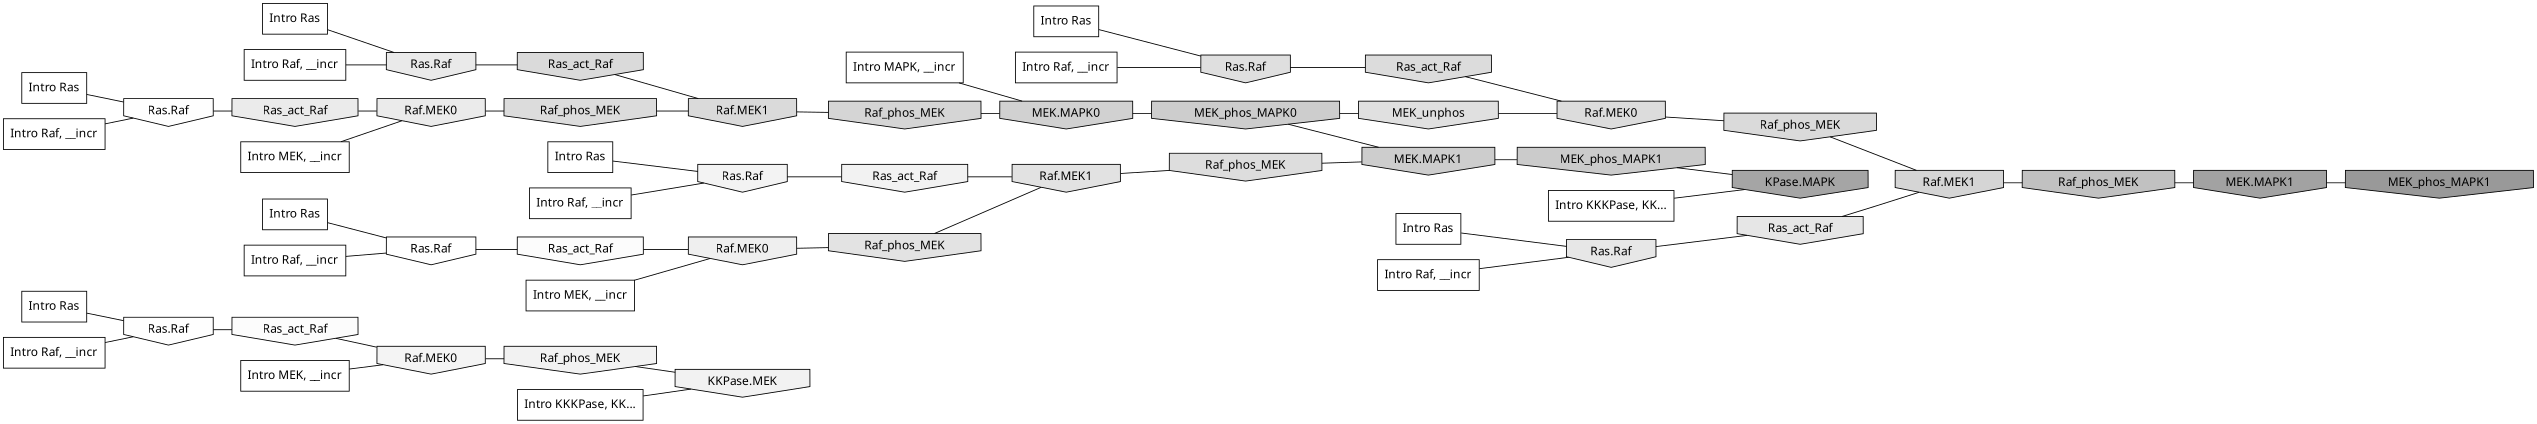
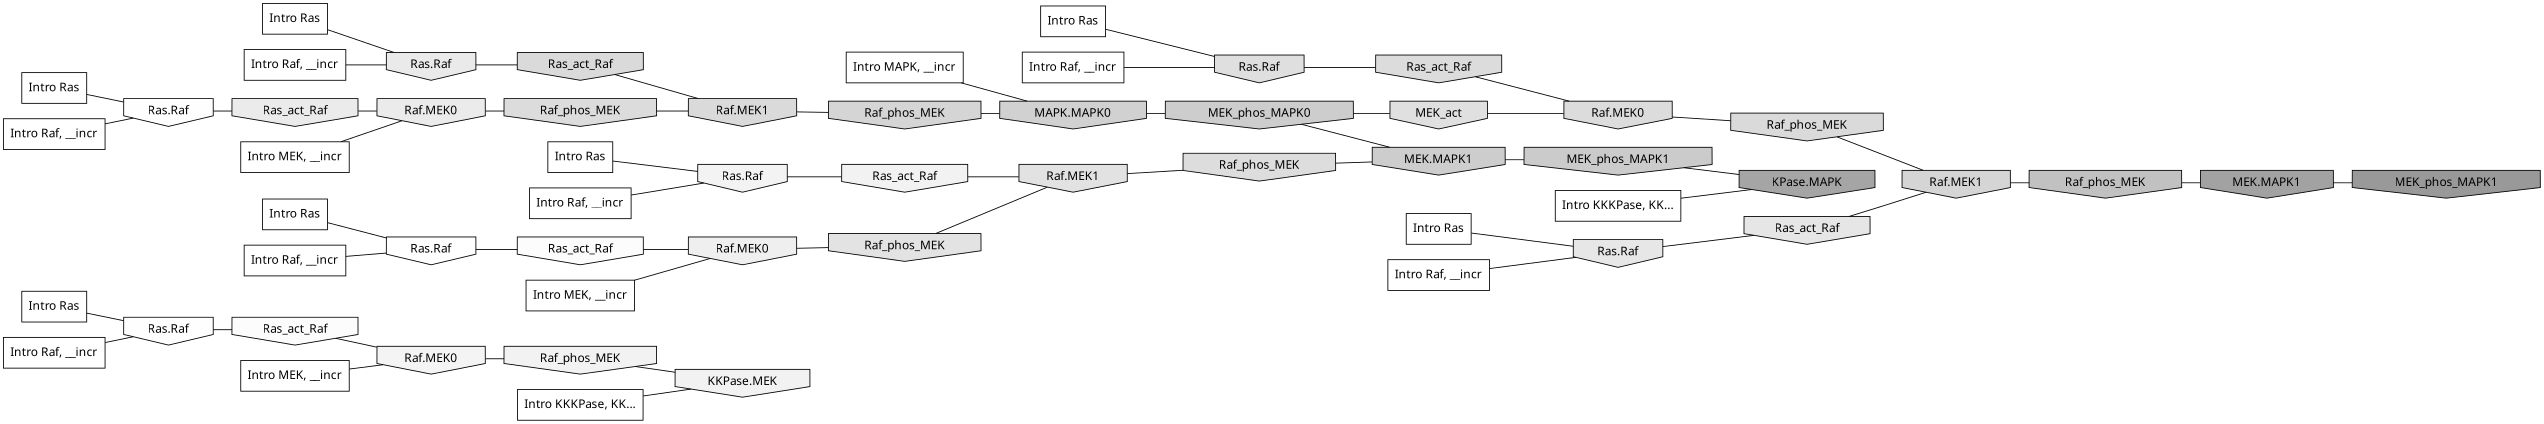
  digraph {
    rankdir=LR
    ranksep=0.30
    node [fillcolor="0.000 0.000 1.000" fontname="CMU Serif" shape=invhouse style=filled]
    edge [color="0.000 0.000 0.000" dir=none fontname="CMU Serif"]
    n1 [label="Intro Ras" shape=rectangle]
    n2 [fillcolor="0.000 0.000 0.994" label="Ras.Raf"]
    n3 [fillcolor="0.000 0.000 0.987" label=Ras_act_Raf]
    n4 [label="Intro Ras" shape=rectangle]
    n5 [fillcolor="0.000 0.000 0.998" label="Ras.Raf"]
    n6 [fillcolor="0.000 0.000 0.987" label=Ras_act_Raf]
    n7 [label="Intro Ras" shape=rectangle]
    n8 [fillcolor="0.000 0.000 0.953" label="Ras.Raf"]
    n9 [fillcolor="0.000 0.000 0.947" label=Ras_act_Raf]
    n10 [label="Intro Ras" shape=rectangle]
    n11 [fillcolor="0.000 0.000 0.993" label="Ras.Raf"]
    n12 [fillcolor="0.000 0.000 0.920" label=Ras_act_Raf]
    n13 [label="Intro Ras" shape=rectangle]
    n14 [fillcolor="0.000 0.000 0.903" label="Ras.Raf"]
    n15 [fillcolor="0.000 0.000 0.902" label=Ras_act_Raf]
    n16 [label="Intro Ras" shape=rectangle]
    n17 [fillcolor="0.000 0.000 0.872" label="Ras.Raf"]
    n18 [fillcolor="0.000 0.000 0.860" label=Ras_act_Raf]
    n19 [label="Intro Ras" shape=rectangle]
    n20 [fillcolor="0.000 0.000 0.915" label="Ras.Raf"]
    n21 [fillcolor="0.000 0.000 0.853" label=Ras_act_Raf]
    n22 [label="Intro Raf, __incr" shape=rectangle]
    n23 [label="Intro Raf, __incr" shape=rectangle]
    n24 [label="Intro Raf, __incr" shape=rectangle]
    n25 [label="Intro Raf, __incr" shape=rectangle]
    n26 [label="Intro Raf, __incr" shape=rectangle]
    n27 [label="Intro Raf, __incr" shape=rectangle]
    n28 [label="Intro Raf, __incr" shape=rectangle]
    n29 [label="Intro MEK, __incr" shape=rectangle]
    n30 [fillcolor="0.000 0.000 0.920" label="Raf.MEK0"]
    n31 [fillcolor="0.000 0.000 0.861" label=Raf_phos_MEK]
    n32 [label="Intro MEK, __incr" shape=rectangle]
    n33 [fillcolor="0.000 0.000 0.937" label="Raf.MEK0"]
    n34 [fillcolor="0.000 0.000 0.887" label=Raf_phos_MEK]
    n35 [label="Intro MEK, __incr" shape=rectangle]
    n36 [fillcolor="0.000 0.000 0.955" label="Raf.MEK0"]
    n37 [fillcolor="0.000 0.000 0.947" label=Raf_phos_MEK]
    n38 [label="Intro MAPK, __incr" shape=rectangle]
-   n39 [fillcolor="0.000 0.000 0.819" label="MEK.MAPK0"]
+   n39 [fillcolor="0.000 0.000 0.819" label="MAPK.MAPK0"]
    n40 [fillcolor="0.000 0.000 0.803" label=MEK_phos_MAPK0]
    n41 [label="Intro KKKPase, KK..." shape=rectangle]
    n42 [fillcolor="0.000 0.000 0.947" label="KKPase.MEK"]
    n43 [label="Intro KKKPase, KK..." shape=rectangle]
    n44 [fillcolor="0.000 0.000 0.645" label="KPase.MAPK"]
    n45 [fillcolor="0.000 0.000 0.884" label="Raf.MEK1"]
-   n46 [fillcolor="0.000 0.000 0.878" label=MEK_unphos]
+   n46 [fillcolor="0.000 0.000 0.878" label=MEK_act]
    n47 [fillcolor="0.000 0.000 0.860" label="Raf.MEK0"]
    n48 [fillcolor="0.000 0.000 0.866" label=Raf_phos_MEK]
    n49 [fillcolor="0.000 0.000 0.853" label="Raf.MEK1"]
    n50 [fillcolor="0.000 0.000 0.835" label="Raf.MEK1"]
    n51 [fillcolor="0.000 0.000 0.754" label=Raf_phos_MEK]
    n52 [fillcolor="0.000 0.000 0.802" label="MEK.MAPK1"]
    n53 [fillcolor="0.000 0.000 0.855" label=Raf_phos_MEK]
    n54 [fillcolor="0.000 0.000 0.796" label=MEK_phos_MAPK1]
    n55 [fillcolor="0.000 0.000 0.834" label=Raf_phos_MEK]
    n56 [fillcolor="0.000 0.000 0.635" label="MEK.MAPK1"]
    n57 [fillcolor="0.000 0.000 0.600" label=MEK_phos_MAPK1]
    n1 -> n2
    n2 -> n3
    n3 -> n36
    n4 -> n5
    n5 -> n6
    n6 -> n33
    n7 -> n8
    n8 -> n9
    n9 -> n45
    n10 -> n11
    n11 -> n12
    n12 -> n30
    n13 -> n14
    n14 -> n15
    n15 -> n50
    n16 -> n17
    n17 -> n18
    n18 -> n47
    n19 -> n20
    n20 -> n21
    n21 -> n49
    n22 -> n5
    n23 -> n17
    n24 -> n8
    n25 -> n14
    n26 -> n20
    n27 -> n11
    n28 -> n2
    n29 -> n30
    n30 -> n31
    n31 -> n49
    n32 -> n33
    n33 -> n34
    n34 -> n45
    n35 -> n36
    n36 -> n37
    n37 -> n42
    n38 -> n39
    n39 -> n40
    n40 -> n46
    n40 -> n52
    n41 -> n42
    n43 -> n44
    n45 -> n48
    n46 -> n47
    n47 -> n53
    n48 -> n52
    n49 -> n55
    n50 -> n51
    n51 -> n56
    n52 -> n54
    n53 -> n50
    n54 -> n44
    n55 -> n39
    n56 -> n57
  }
